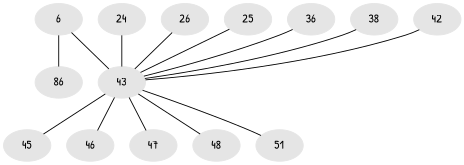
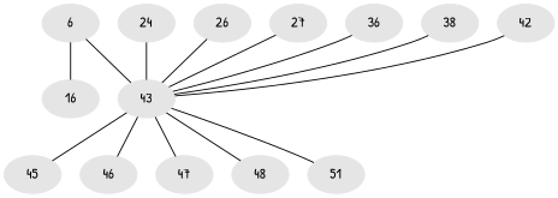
  graph {
    fontname="Patrick Hand"
    node [color=gray90 fontname="Patrick Hand" style=filled]
    edge [fontname="Patrick Hand"]
    n1 [label=6 super="+1"]
-   16 [label=86]
+   16
    43 [super="+41+8+32+11+14+17+19"]
    45 [super="+40"]
    46 [super="+7+39"]
    47
    48
    n8 [label=51 super="+49"]
    24
    26
-   27 [label=25]
+   27
    36 [super="+25"]
    38
    42 [super="+34+12"]
    n1 -- 16
    n1 -- 43 [weight=7]
    43 -- 45 [weight=2]
    43 -- 46 [weight=2]
    43 -- 47
    43 -- 48
    43 -- n8 [weight=2]
    24 -- 43
    26 -- 43
    27 -- 43
    36 -- 43
    38 -- 43
    42 -- 43 [weight=3]
  }
